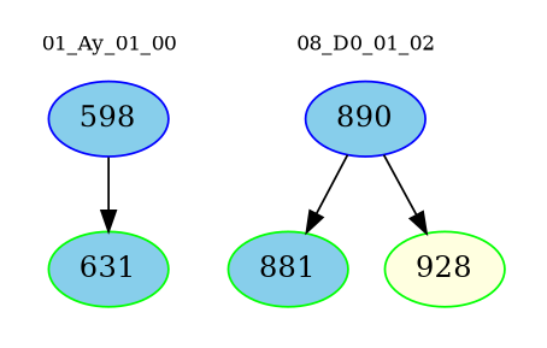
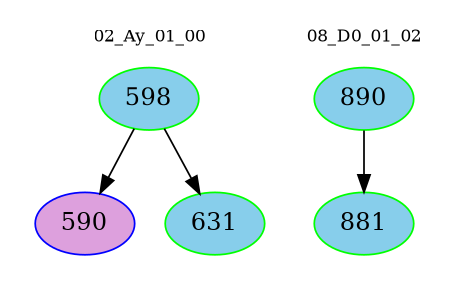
  digraph {
    node [color=blue fillcolor=skyblue style=filled]
    edge [color=black]
-   n1 [label=598]
+   n1 [color=green label=598]
+   n2 [fillcolor=plum label=590]
    n3 [color=green label=631]
-   n4 [label=890]
+   n4 [color=green label=890]
    n5 [color=green label=881]
-   n6 [color=green fillcolor=lightyellow label=928]
    subgraph cluster_1 {
      color=white
      fontsize=10
-     label="01_Ay_01_00"
+     label="02_Ay_01_00"
      n1
+     n2
      n3
    }
    subgraph cluster_2 {
      color=white
      fontsize=10
      label="08_D0_01_02"
      n4
      n5
-     n6
    }
+   n1 -> n2
    n1 -> n3
    n4 -> n5
-   n4 -> n6
  }
